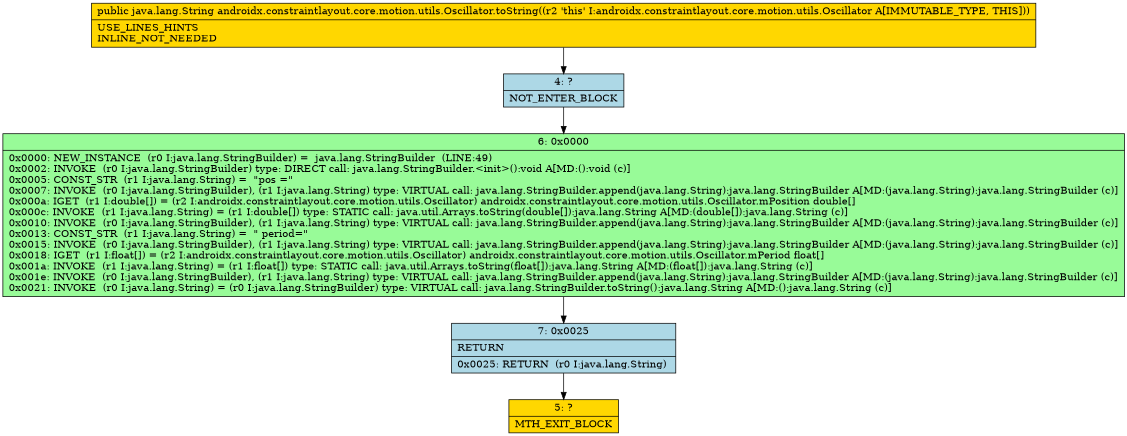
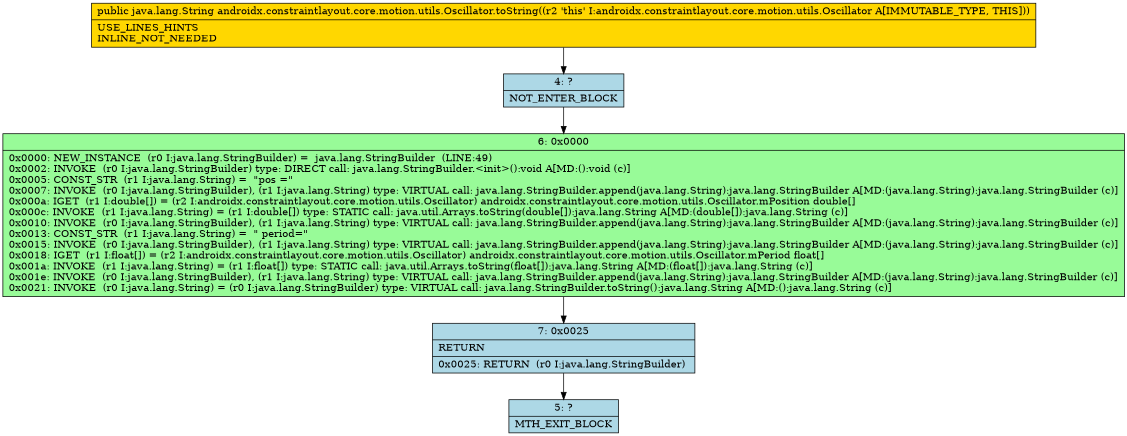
  digraph {
    node [fillcolor=lightblue shape=record style=filled]
    n1 [label="{4\:\ ?|NOT_ENTER_BLOCK\l}"]
    n2 [fillcolor=palegreen label="{6\:\ 0x0000|0x0000: NEW_INSTANCE  (r0 I:java.lang.StringBuilder) =  java.lang.StringBuilder  (LINE:49)\l0x0002: INVOKE  (r0 I:java.lang.StringBuilder) type: DIRECT call: java.lang.StringBuilder.\<init\>():void A[MD:():void (c)]\l0x0005: CONST_STR  (r1 I:java.lang.String) =  \"pos =\" \l0x0007: INVOKE  (r0 I:java.lang.StringBuilder), (r1 I:java.lang.String) type: VIRTUAL call: java.lang.StringBuilder.append(java.lang.String):java.lang.StringBuilder A[MD:(java.lang.String):java.lang.StringBuilder (c)]\l0x000a: IGET  (r1 I:double[]) = (r2 I:androidx.constraintlayout.core.motion.utils.Oscillator) androidx.constraintlayout.core.motion.utils.Oscillator.mPosition double[] \l0x000c: INVOKE  (r1 I:java.lang.String) = (r1 I:double[]) type: STATIC call: java.util.Arrays.toString(double[]):java.lang.String A[MD:(double[]):java.lang.String (c)]\l0x0010: INVOKE  (r0 I:java.lang.StringBuilder), (r1 I:java.lang.String) type: VIRTUAL call: java.lang.StringBuilder.append(java.lang.String):java.lang.StringBuilder A[MD:(java.lang.String):java.lang.StringBuilder (c)]\l0x0013: CONST_STR  (r1 I:java.lang.String) =  \" period=\" \l0x0015: INVOKE  (r0 I:java.lang.StringBuilder), (r1 I:java.lang.String) type: VIRTUAL call: java.lang.StringBuilder.append(java.lang.String):java.lang.StringBuilder A[MD:(java.lang.String):java.lang.StringBuilder (c)]\l0x0018: IGET  (r1 I:float[]) = (r2 I:androidx.constraintlayout.core.motion.utils.Oscillator) androidx.constraintlayout.core.motion.utils.Oscillator.mPeriod float[] \l0x001a: INVOKE  (r1 I:java.lang.String) = (r1 I:float[]) type: STATIC call: java.util.Arrays.toString(float[]):java.lang.String A[MD:(float[]):java.lang.String (c)]\l0x001e: INVOKE  (r0 I:java.lang.StringBuilder), (r1 I:java.lang.String) type: VIRTUAL call: java.lang.StringBuilder.append(java.lang.String):java.lang.StringBuilder A[MD:(java.lang.String):java.lang.StringBuilder (c)]\l0x0021: INVOKE  (r0 I:java.lang.String) = (r0 I:java.lang.StringBuilder) type: VIRTUAL call: java.lang.StringBuilder.toString():java.lang.String A[MD:():java.lang.String (c)]\l}"]
-   n3 [label="{7\:\ 0x0025|RETURN\l|0x0025: RETURN  (r0 I:java.lang.String) \l}"]
-   n4 [fillcolor=gold label="{5\:\ ?|MTH_EXIT_BLOCK\l}"]
+   n3 [label="{7\:\ 0x0025|RETURN\l|0x0025: RETURN  (r0 I:java.lang.StringBuilder) \l}"]
+   n4 [label="{5\:\ ?|MTH_EXIT_BLOCK\l}"]
    n5 [fillcolor=gold label="{public java.lang.String androidx.constraintlayout.core.motion.utils.Oscillator.toString((r2 'this' I:androidx.constraintlayout.core.motion.utils.Oscillator A[IMMUTABLE_TYPE, THIS]))  | USE_LINES_HINTS\lINLINE_NOT_NEEDED\l}"]
    n1 -> n2
    n2 -> n3
    n3 -> n4
    n5 -> n1
  }
